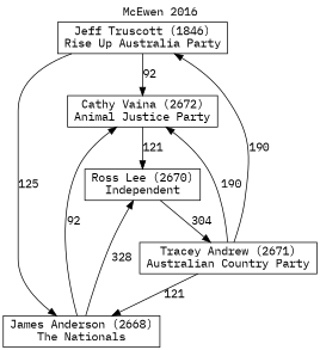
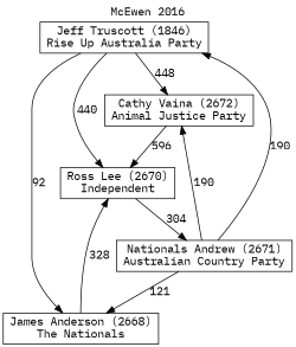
  digraph {
    fontname="IBM Plex Mono"
    label="McEwen 2016"
    labelloc=t
    mclimit=10
    node [fontname="IBM Plex Mono" shape=box]
    edge [fontname="IBM Plex Mono"]
    n1 [label="Jeff Truscott (1846)\nRise Up Australia Party"]
    n2 [label="Cathy Vaina (2672)\nAnimal Justice Party"]
    n3 [label="Ross Lee (2670)\nIndependent"]
    n4 [label="James Anderson (2668)\nThe Nationals"]
-   n5 [label="Tracey Andrew (2671)\nAustralian Country Party"]
-   n1 -> n2 [label=92]
-   n1 -> n4 [label=125]
-   n2 -> n3 [label=121]
+   n5 [label="Nationals Andrew (2671)\nAustralian Country Party"]
+   n1 -> n2 [label=448]
+   n1 -> n3 [label=440]
+   n1 -> n4 [label=92]
+   n2 -> n3 [label=596]
    n3 -> n5 [label=304]
-   n4 -> n2 [label=92]
    n4 -> n3 [label=328]
    n5 -> n1 [label=190]
    n5 -> n2 [label=190]
    n5 -> n4 [label=121]
  }
